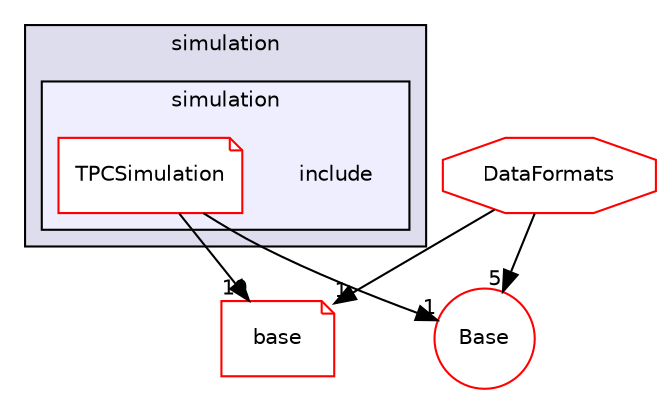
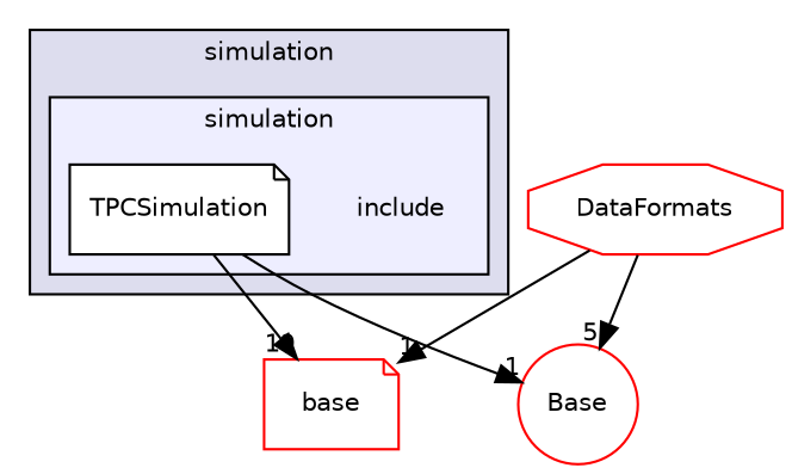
  digraph {
    compound=true
    node [fontname=Helvetica fontsize=10 shape=note color=red]
    edge [headlabel=1 labeldistance=1.5 labelfontname=Helvetica labelfontsize=10]
    n1 [label=include shape=plaintext color=""]
-   n2 [fillcolor=white label=TPCSimulation style=filled]
+   n2 [color=black fillcolor=white label=TPCSimulation style=filled]
    n3 [label=base]
    n4 [label=Base shape=circle]
    n5 [label=DataFormats shape=octagon]
    subgraph cluster_1 {
      bgcolor="#ddddee"
      fontname=Helvetica
      fontsize=10
      label=simulation
      pencolor=black
      subgraph cluster_2 {
        bgcolor="#eeeeff"
        fontname=Helvetica
        fontsize=10
        label=simulation
        pencolor=black
        n1
        n2
      }
    }
    n2 -> n3 [headlabel=19]
    n2 -> n4
    n5 -> n3
    n5 -> n4 [headlabel=5]
  }
